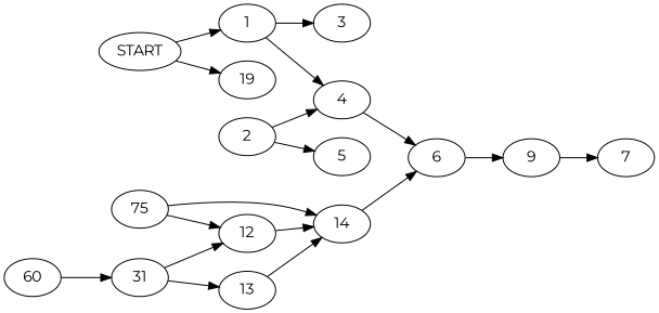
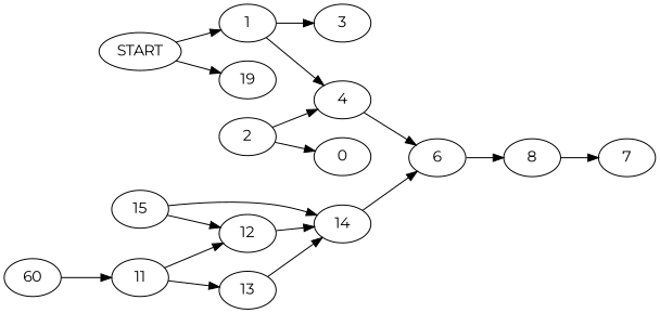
  digraph {
    fontname=Montserrat
    rankdir=LR
    node [fontname=Montserrat]
    edge [fontname=Montserrat]
    n1 [label=START]
    1
    n3 [label=19]
    3
    4
    2
-   5
+   5 [label=0]
    6
-   9
+   9 [label=8]
    7
    n11 [label=60]
-   11 [label=31]
+   11
    12
    13
    14
-   15 [label=75]
+   15
    n1 -> 1
    n1 -> n3
    1 -> 3
    1 -> 4
    4 -> 6
    2 -> 4
    2 -> 5
    6 -> 9
    9 -> 7
    n11 -> 11
    11 -> 12
    11 -> 13
    12 -> 14
    13 -> 14
    14 -> 6
    15 -> 12
    15 -> 14
  }
